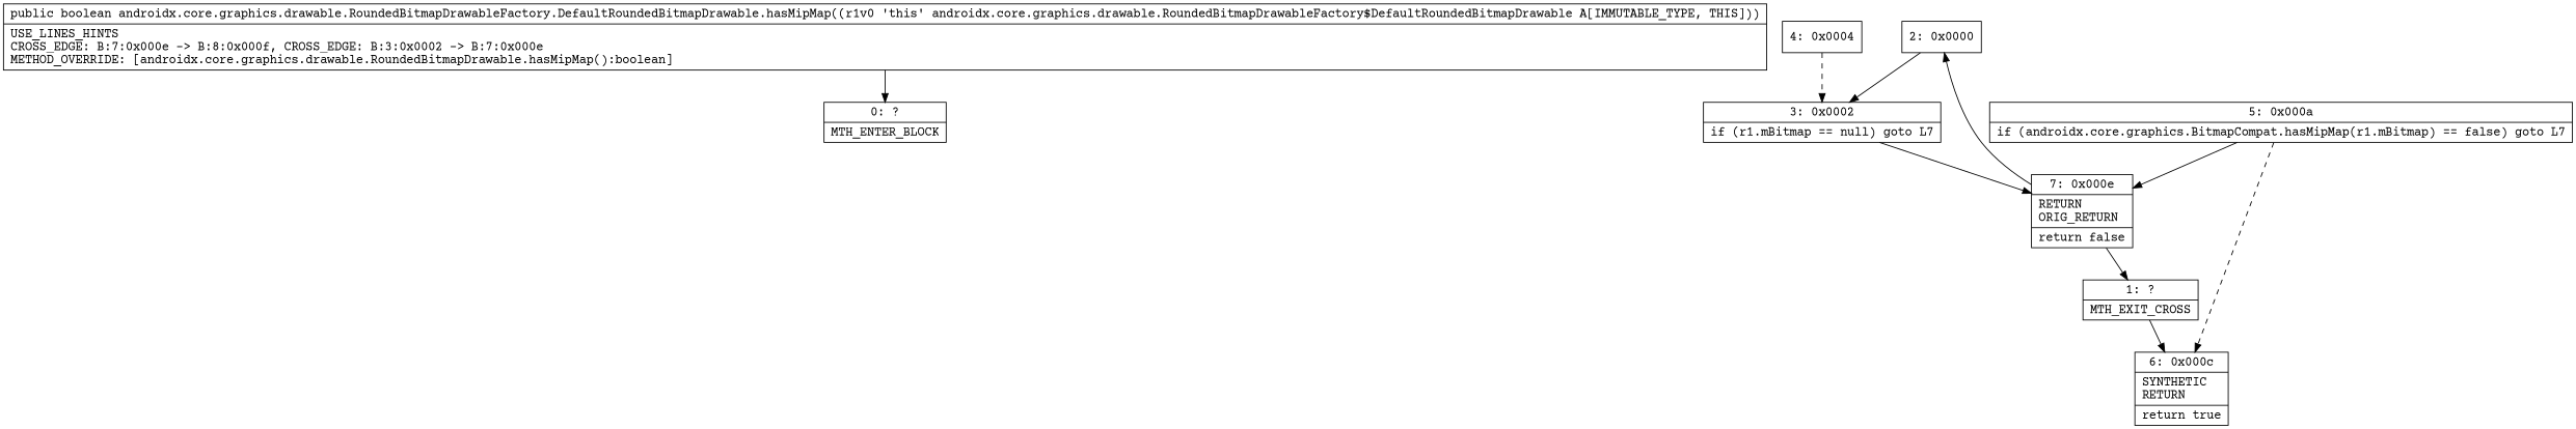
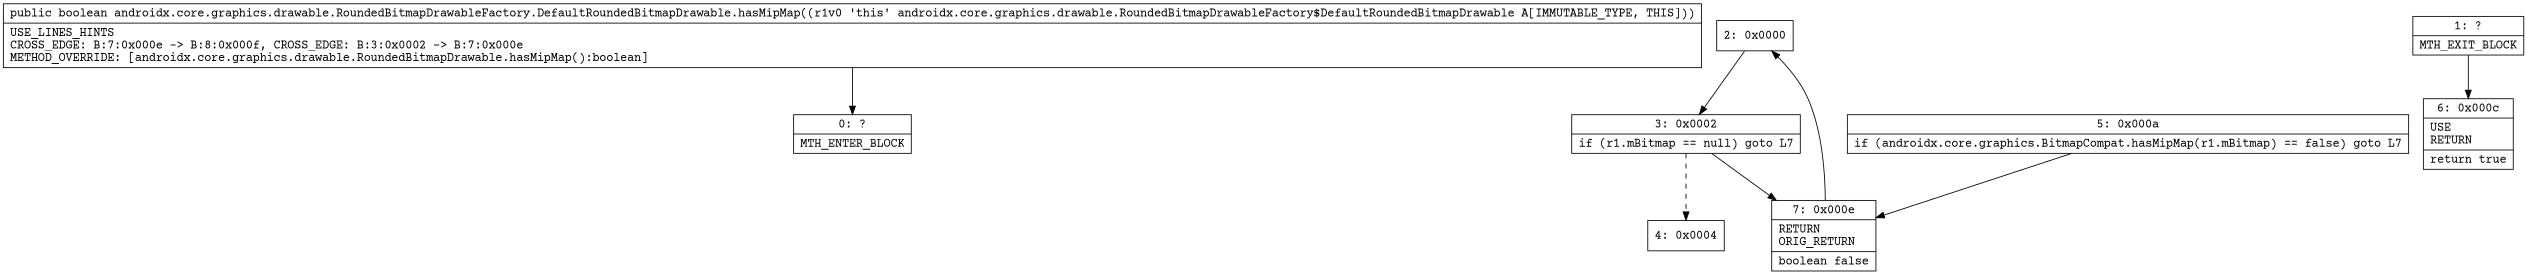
  digraph {
    fontname="Courier Prime"
    node [fontname="Courier Prime" shape=record]
    edge [fontname="Courier Prime"]
    n1 [label="{0\:\ ?|MTH_ENTER_BLOCK\l}"]
    n2 [label="{2\:\ 0x0000}"]
    n3 [label="{3\:\ 0x0002|if (r1.mBitmap == null) goto L7\l}"]
    n4 [label="{4\:\ 0x0004}"]
-   n5 [label="{7\:\ 0x000e|RETURN\lORIG_RETURN\l|return false\l}"]
-   n6 [label="{1\:\ ?|MTH_EXIT_CROSS\l}"]
+   n5 [label="{7\:\ 0x000e|RETURN\lORIG_RETURN\l|boolean false\l}"]
+   n6 [label="{1\:\ ?|MTH_EXIT_BLOCK\l}"]
    n7 [label="{5\:\ 0x000a|if (androidx.core.graphics.BitmapCompat.hasMipMap(r1.mBitmap) == false) goto L7\l}"]
-   n8 [label="{6\:\ 0x000c|SYNTHETIC\lRETURN\l|return true\l}"]
+   n8 [label="{6\:\ 0x000c|USE\lRETURN\l|return true\l}"]
    n9 [label="{public boolean androidx.core.graphics.drawable.RoundedBitmapDrawableFactory.DefaultRoundedBitmapDrawable.hasMipMap((r1v0 'this' androidx.core.graphics.drawable.RoundedBitmapDrawableFactory$DefaultRoundedBitmapDrawable A[IMMUTABLE_TYPE, THIS]))  | USE_LINES_HINTS\lCROSS_EDGE: B:7:0x000e \-\> B:8:0x000f, CROSS_EDGE: B:3:0x0002 \-\> B:7:0x000e\lMETHOD_OVERRIDE: [androidx.core.graphics.drawable.RoundedBitmapDrawable.hasMipMap():boolean]\l}"]
    n2 -> n3
-   n4 -> n3 [style=dashed]
+   n3 -> n4 [style=dashed]
    n3 -> n5
    n5 -> n2
-   n5 -> n6
    n6 -> n8
    n7 -> n5
-   n7 -> n8 [style=dashed]
    n9 -> n1
  }
